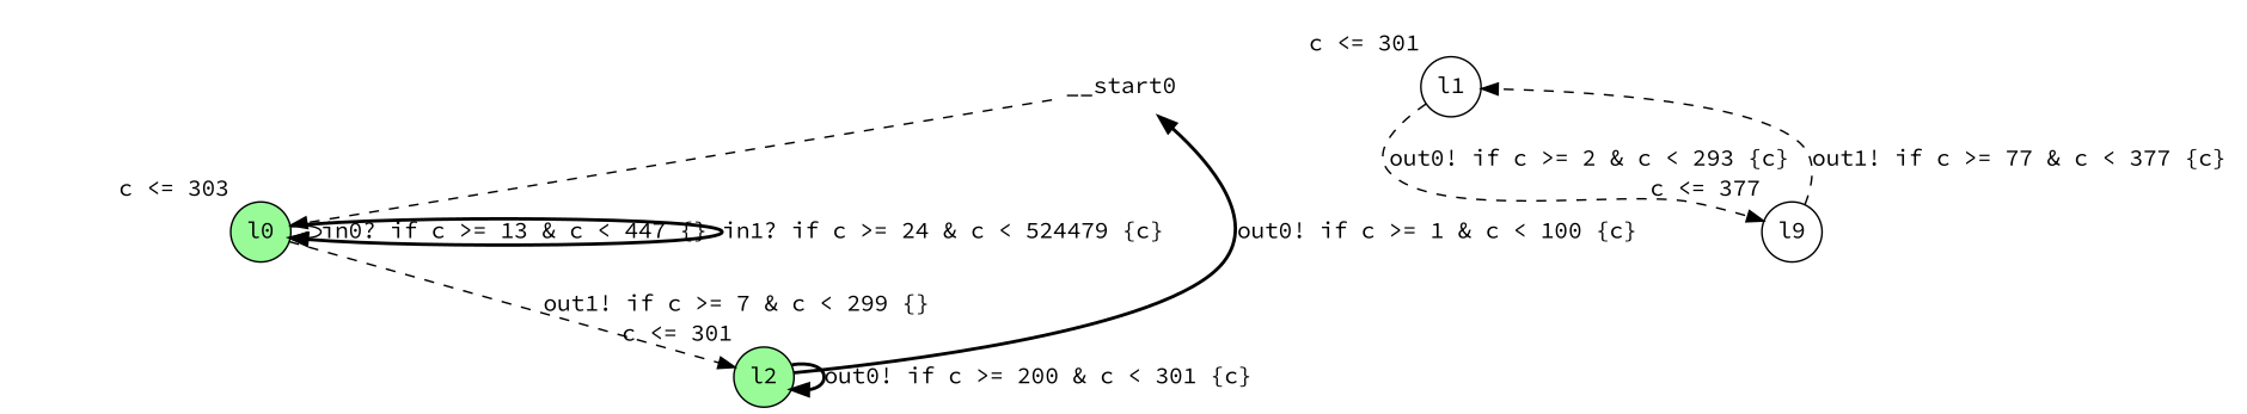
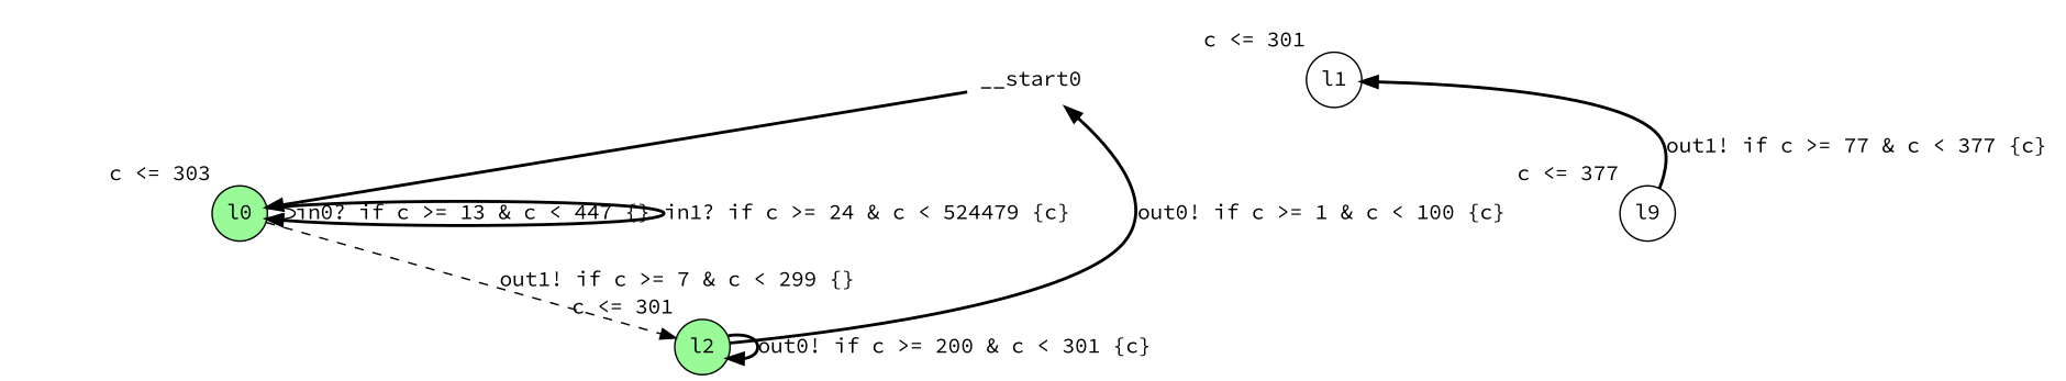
  digraph {
    fontname="Source Code Pro"
    node [fillcolor=white fontname="Source Code Pro" shape=circle style=filled margin=0 xlabel="c <= 301"]
    edge [fontname="Source Code Pro" style=bold]
    __start0 [shape=none margin="" xlabel=""]
    n2 [fillcolor=palegreen label=l0 xlabel="c <= 303"]
    n3 [fillcolor=palegreen label=l2]
    n4 [label=l1]
    n5 [label=l9 xlabel="c <= 377"]
-   __start0 -> n2 [style=dashed]
+   __start0 -> n2
    n2 -> n2 [label="in0? if c >= 13 & c < 447 {} " style=solid]
    n2 -> n2 [label="in1? if c >= 24 & c < 524479 {c} "]
    n2 -> n3 [label="out1! if c >= 7 & c < 299 {} " style=dashed]
    n3 -> __start0 [label="out0! if c >= 1 & c < 100 {c} "]
    n3 -> n3 [label="out0! if c >= 200 & c < 301 {c} "]
-   n4 -> n5 [label="out0! if c >= 2 & c < 293 {c} " style=dashed]
-   n5 -> n4 [label="out1! if c >= 77 & c < 377 {c} " style=dashed]
+   n5 -> n4 [label="out1! if c >= 77 & c < 377 {c} "]
  }
